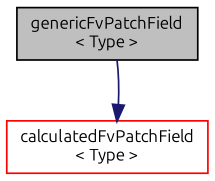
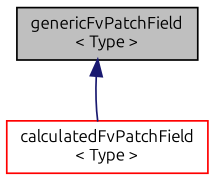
  digraph {
    fontname=Ubuntu
    node [fontname=Ubuntu fontsize=10 shape=record]
    n1 [color=black fillcolor=grey75 fontcolor=black height=0.2 label="genericFvPatchField\l\< Type \>" style=filled width=0.4]
    n2 [color=red height=0.2 label="calculatedFvPatchField\l\< Type \>" width=0.4]
-   n2 -> n1 [color=midnightblue dir=back fontname=Ubuntu fontsize=10 labelfontname=Helvetica labelfontsize=10 style=solid]
+   n1 -> n2 [color=midnightblue dir=back fontname=Ubuntu fontsize=10 labelfontname=Helvetica labelfontsize=10 style=solid]
  }
